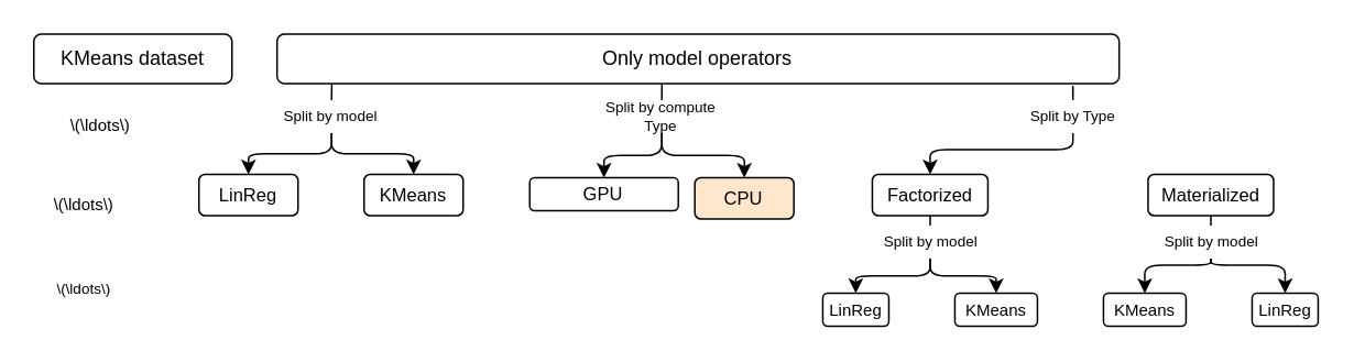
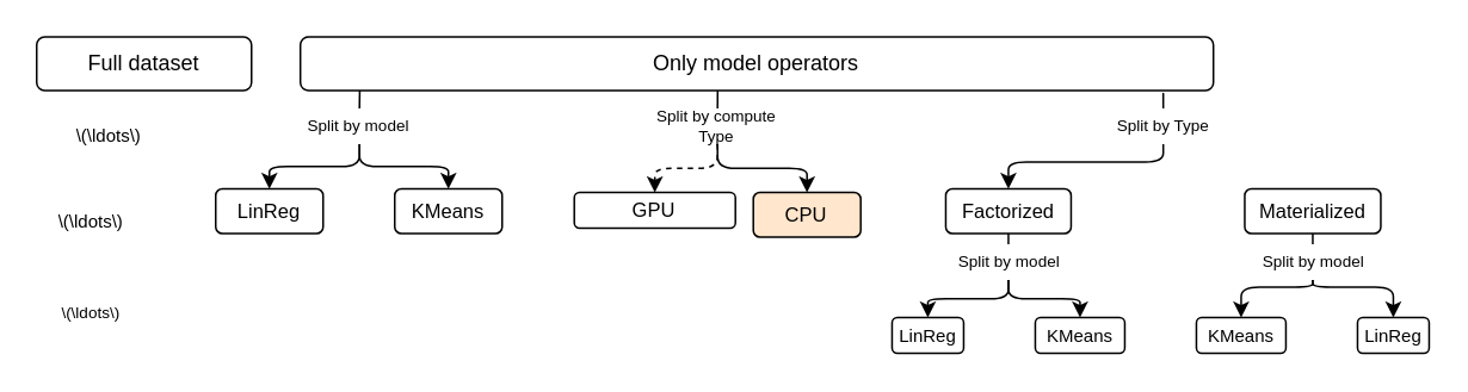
  <mxCell id="0" />
  <mxCell id="1" parent="0" />
- <mxCell id="2" value="KMeans dataset" style="rounded=1;whiteSpace=wrap;html=1;" vertex="1" parent="1"><mxGeometry x="20" y="20" width="120" height="30" as="geometry" /></mxCell>
+ <mxCell id="2" value="Full dataset" style="rounded=1;whiteSpace=wrap;html=1;" vertex="1" parent="1"><mxGeometry x="20" y="20" width="120" height="30" as="geometry" /></mxCell>
  <mxCell id="3" value="Factorized" style="whiteSpace=wrap;html=1;rounded=1;fontSize=11;container=0;" vertex="1" parent="1"><mxGeometry x="527.8" y="105" width="70" height="25" as="geometry" /></mxCell>
  <mxCell id="4" style="edgeStyle=orthogonalEdgeStyle;rounded=1;html=1;fontSize=11;endArrow=none;endFill=0;" edge="1" parent="1" source="5" target="28"><mxGeometry relative="1" as="geometry" /></mxCell>
  <mxCell id="5" value="Materialized" style="whiteSpace=wrap;html=1;rounded=1;fontSize=11;container=0;" vertex="1" parent="1"><mxGeometry x="694.8" y="105" width="76" height="25" as="geometry" /></mxCell>
  <mxCell id="6" style="edgeStyle=orthogonalEdgeStyle;html=1;fontSize=9;exitX=0.5;exitY=1;exitDx=0;exitDy=0;entryX=0.5;entryY=0;entryDx=0;entryDy=0;rounded=1;" edge="1" parent="1" source="31" target="34"><mxGeometry relative="1" as="geometry"><mxPoint x="497.72" y="-9.755" as="sourcePoint" /><mxPoint x="495" y="30" as="targetPoint" /></mxGeometry></mxCell>
  <mxCell id="7" style="edgeStyle=orthogonalEdgeStyle;html=1;entryX=0.5;entryY=0;entryDx=0;entryDy=0;fontSize=9;endArrow=none;endFill=0;rounded=1;exitX=0.065;exitY=0.997;exitDx=0;exitDy=0;exitPerimeter=0;" edge="1" parent="1" source="10" target="31"><mxGeometry relative="1" as="geometry"><mxPoint x="200" y="51" as="sourcePoint" /></mxGeometry></mxCell>
  <mxCell id="8" style="edgeStyle=orthogonalEdgeStyle;html=1;entryX=0.5;entryY=0;entryDx=0;entryDy=0;fontSize=9;rounded=1;endArrow=none;endFill=0;exitX=0.457;exitY=0.989;exitDx=0;exitDy=0;exitPerimeter=0;" edge="1" parent="1" source="10" target="32"><mxGeometry relative="1" as="geometry" /></mxCell>
  <mxCell id="9" style="edgeStyle=orthogonalEdgeStyle;html=1;fontSize=9;rounded=1;endArrow=none;endFill=0;exitX=0.945;exitY=1.048;exitDx=0;exitDy=0;exitPerimeter=0;" edge="1" parent="1" source="10" target="12"><mxGeometry relative="1" as="geometry" /></mxCell>
  <mxCell id="10" value="Only model operators" style="whiteSpace=wrap;html=1;rounded=1;" vertex="1" parent="1"><mxGeometry x="167.3" y="20" width="510" height="30" as="geometry" /></mxCell>
  <mxCell id="11" style="edgeStyle=orthogonalEdgeStyle;html=1;entryX=0.5;entryY=0;entryDx=0;entryDy=0;rounded=1;" edge="1" parent="1" source="12" target="3"><mxGeometry relative="1" as="geometry"><mxPoint x="276.6" y="46.9" as="sourcePoint" /><Array as="points"><mxPoint x="649" y="90" /><mxPoint x="563" y="90" /></Array></mxGeometry></mxCell>
  <mxCell id="12" value="Split by Type" style="text;html=1;align=center;verticalAlign=middle;resizable=0;points=[];autosize=1;fontSize=9;fillColor=default;" vertex="1" parent="1"><mxGeometry x="614.3" y="60" width="70" height="20" as="geometry" /></mxCell>
  <mxCell id="13" style="edgeStyle=orthogonalEdgeStyle;html=1;fontSize=9;exitX=0.5;exitY=1;exitDx=0;exitDy=0;entryX=0.5;entryY=0;entryDx=0;entryDy=0;rounded=1;" edge="1" parent="1" source="31" target="35"><mxGeometry relative="1" as="geometry"><mxPoint x="497.72" y="-9.475" as="sourcePoint" /><mxPoint x="455" y="55" as="targetPoint" /></mxGeometry></mxCell>
  <mxCell id="14" style="edgeStyle=orthogonalEdgeStyle;html=1;fontSize=9;exitX=0.5;exitY=1;exitDx=0;exitDy=0;entryX=0.5;entryY=0;entryDx=0;entryDy=0;rounded=1;" edge="1" parent="1" target="15" source="32"><mxGeometry relative="1" as="geometry"><mxPoint x="663.72" y="-10.005" as="sourcePoint" /><mxPoint x="661" y="29.75" as="targetPoint" /></mxGeometry></mxCell>
  <mxCell id="15" value="CPU" style="whiteSpace=wrap;html=1;rounded=1;fontSize=11;container=0;fillColor=#ffe6cc;" vertex="1" parent="1"><mxGeometry x="420.3" y="107" width="60" height="25" as="geometry" /></mxCell>
  <mxCell id="16" value="GPU" style="whiteSpace=wrap;html=1;rounded=1;fontSize=11;container=0;" vertex="1" parent="1"><mxGeometry x="320.3" y="107" width="90" height="20" as="geometry" /></mxCell>
- <mxCell id="17" style="edgeStyle=orthogonalEdgeStyle;html=1;fontSize=9;exitX=0.5;exitY=1;exitDx=0;exitDy=0;entryX=0.5;entryY=0;entryDx=0;entryDy=0;rounded=1;" edge="1" parent="1" target="16" source="32"><mxGeometry relative="1" as="geometry"><mxPoint x="663.72" y="-9.725" as="sourcePoint" /><mxPoint x="621" y="54.75" as="targetPoint" /></mxGeometry></mxCell>
+ <mxCell id="17" style="edgeStyle=orthogonalEdgeStyle;html=1;fontSize=9;exitX=0.5;exitY=1;exitDx=0;exitDy=0;entryX=0.5;entryY=0;entryDx=0;entryDy=0;rounded=1;dashed=1;" edge="1" parent="1" target="16" source="32"><mxGeometry relative="1" as="geometry"><mxPoint x="663.72" y="-9.725" as="sourcePoint" /><mxPoint x="621" y="54.75" as="targetPoint" /></mxGeometry></mxCell>
  <mxCell id="18" style="edgeStyle=orthogonalEdgeStyle;html=1;fontSize=10;entryX=0.5;entryY=0;entryDx=0;entryDy=0;startArrow=none;rounded=1;" edge="1" parent="1" target="19" source="30"><mxGeometry relative="1" as="geometry"><mxPoint x="86.5" y="149.7" as="sourcePoint" /><mxPoint x="210" y="139.75" as="targetPoint" /></mxGeometry></mxCell>
  <mxCell id="19" value="KMeans" style="whiteSpace=wrap;html=1;rounded=1;fontSize=10;" vertex="1" parent="1"><mxGeometry x="577.8" y="177" width="50" height="20" as="geometry" /></mxCell>
  <mxCell id="20" value="LinReg" style="whiteSpace=wrap;html=1;rounded=1;fontSize=10;" vertex="1" parent="1"><mxGeometry x="497.8" y="177" width="40" height="20" as="geometry" /></mxCell>
  <mxCell id="21" value="\(\ldots\)" style="text;html=1;align=center;verticalAlign=middle;resizable=0;points=[];autosize=1;strokeColor=none;fillColor=none;fontSize=10;" vertex="1" parent="1"><mxGeometry x="30" y="60" width="60" height="30" as="geometry" /></mxCell>
  <mxCell id="22" style="edgeStyle=orthogonalEdgeStyle;html=1;fontSize=10;entryX=0.5;entryY=0;entryDx=0;entryDy=0;rounded=1;" edge="1" parent="1" target="20" source="30"><mxGeometry relative="1" as="geometry"><mxPoint x="212.72" y="80.275" as="sourcePoint" /><mxPoint x="170" y="144.75" as="targetPoint" /></mxGeometry></mxCell>
  <mxCell id="23" style="edgeStyle=orthogonalEdgeStyle;html=1;fontSize=10;entryX=0.5;entryY=0;entryDx=0;entryDy=0;rounded=1;" edge="1" parent="1" target="24" source="28"><mxGeometry relative="1" as="geometry"><mxPoint x="347.72" y="79.995" as="sourcePoint" /><mxPoint x="345" y="119.75" as="targetPoint" /><Array as="points"><mxPoint x="733" y="160" /><mxPoint x="693" y="160" /></Array></mxGeometry></mxCell>
  <mxCell id="24" value="KMeans" style="whiteSpace=wrap;html=1;rounded=1;fontSize=10;" vertex="1" parent="1"><mxGeometry x="667.8" y="177" width="50" height="20" as="geometry" /></mxCell>
  <mxCell id="25" value="LinReg" style="whiteSpace=wrap;html=1;rounded=1;fontSize=10;" vertex="1" parent="1"><mxGeometry x="757.8" y="177" width="40" height="20" as="geometry" /></mxCell>
  <mxCell id="26" value="\(\ldots\)" style="text;html=1;align=center;verticalAlign=middle;resizable=0;points=[];autosize=1;strokeColor=none;fillColor=none;fontSize=10;" vertex="1" parent="1"><mxGeometry x="20" y="108" width="60" height="30" as="geometry" /></mxCell>
  <mxCell id="27" style="edgeStyle=orthogonalEdgeStyle;html=1;fontSize=10;entryX=0.5;entryY=0;entryDx=0;entryDy=0;rounded=1;" edge="1" parent="1" target="25" source="28"><mxGeometry relative="1" as="geometry"><mxPoint x="347.72" y="80.275" as="sourcePoint" /><mxPoint x="305" y="144.75" as="targetPoint" /><Array as="points"><mxPoint x="733" y="160" /><mxPoint x="778" y="160" /></Array></mxGeometry></mxCell>
  <mxCell id="28" value="Split by model" style="text;html=1;align=center;verticalAlign=middle;resizable=0;points=[];autosize=1;fontSize=9;fillColor=default;" vertex="1" parent="1"><mxGeometry x="692.8" y="136" width="80" height="20" as="geometry" /></mxCell>
  <mxCell id="29" value="" style="edgeStyle=orthogonalEdgeStyle;html=1;fontSize=10;exitX=0.5;exitY=1;exitDx=0;exitDy=0;entryX=0.5;entryY=0;entryDx=0;entryDy=0;endArrow=none;curved=1;" edge="1" parent="1" source="3" target="30"><mxGeometry relative="1" as="geometry"><mxPoint x="95.35" y="109.625" as="sourcePoint" /><mxPoint x="162.3" y="140" as="targetPoint" /></mxGeometry></mxCell>
  <mxCell id="30" value="Split by model" style="text;html=1;align=center;verticalAlign=middle;resizable=0;points=[];autosize=1;fontSize=9;fillColor=default;" vertex="1" parent="1"><mxGeometry x="522.8" y="136" width="80" height="20" as="geometry" /></mxCell>
  <mxCell id="31" value="Split by model" style="whiteSpace=wrap;html=1;strokeWidth=1;fontSize=9;fillColor=default;strokeColor=none;" vertex="1" parent="1"><mxGeometry x="160.3" y="60" width="80" height="20" as="geometry" /></mxCell>
  <mxCell id="32" value="&lt;span style=&quot;&quot;&gt;Split by compute Type&lt;/span&gt;" style="whiteSpace=wrap;html=1;strokeWidth=1;fontSize=9;fillColor=default;strokeColor=none;" vertex="1" parent="1"><mxGeometry x="360.3" y="60" width="80" height="20" as="geometry" /></mxCell>
  <mxCell id="33" value="\(\ldots\)" style="text;html=1;align=center;verticalAlign=middle;resizable=0;points=[];autosize=1;strokeColor=none;fillColor=none;fontSize=9;" vertex="1" parent="1"><mxGeometry x="20" y="165" width="60" height="20" as="geometry" /></mxCell>
  <mxCell id="34" value="KMeans" style="whiteSpace=wrap;html=1;rounded=1;fontSize=11;" vertex="1" parent="1"><mxGeometry x="220" y="105" width="60" height="25" as="geometry" /></mxCell>
  <mxCell id="35" value="LinReg" style="whiteSpace=wrap;html=1;rounded=1;fontSize=11;" vertex="1" parent="1"><mxGeometry x="120" y="105" width="60" height="25" as="geometry" /></mxCell>
